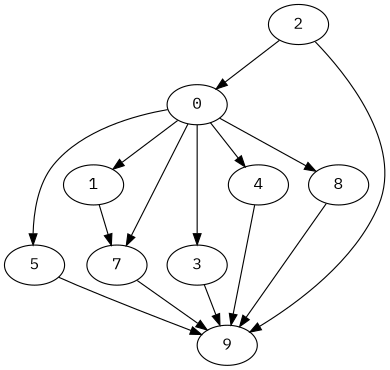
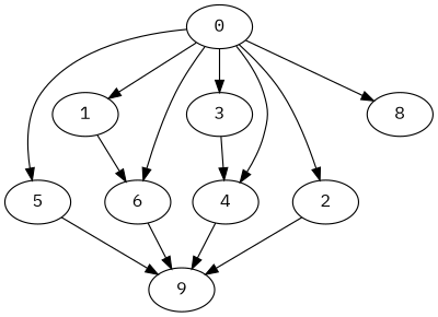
  digraph {
    "Duplicate states"=0
    GraphType=F_J
    "Max states in OPEN"=0
    Modes="120000ms; topo-ordered tasks, ; Pruning: task equivalence, fixed order ready list, ; F-value: ; Optimisation: best schedule length (SL) optimisation on equal, "
    NumberOfTasks=10
    "Pruned using list schedule length"=134
    "States removed from OPEN"=0
    TargetSystem="Homogeneous-2"
    "Time to schedule (ms)"=158
    "Total idle time"=47
    "Total schedule length"=554
    "Total sequential time"=1028
    "Total states created"=2770
    fontname="IBM Plex Mono"
    node [Processor=1 Weight=119 fontname="IBM Plex Mono"]
    edge [Weight=8 fontname="IBM Plex Mono"]
    0 ["Finish time"=45 Processor=0 "Start time"=0 Weight=45]
    5 ["Finish time"=315 "Start time"=166 Weight=149]
    1 ["Finish time"=449 "Start time"=315 Weight=134]
    3 ["Finish time"=166 "Start time"=47]
    4 ["Finish time"=298 Processor=0 "Start time"=179]
-   7 ["Finish time"=521 Processor=0 "Start time"=402]
+   7 ["Finish time"=521 Processor=0 "Start time"=402 label=6]
    2 ["Finish time"=402 Processor=0 "Start time"=298 Weight=104]
    8 ["Finish time"=524 "Start time"=449 Weight=75]
    9 ["Finish time"=554 "Start time"=524 Weight=30]
    0 -> 5 [Weight=5]
    0 -> 1 [Weight=6]
    0 -> 3 [Weight=2]
    0 -> 4 [Weight=9]
    0 -> 7
-   2 -> 0
+   0 -> 2
    0 -> 8 [Weight=7]
    5 -> 9
    1 -> 7 [Weight=7]
-   3 -> 9
+   3 -> 4
    4 -> 9 [Weight=4]
    7 -> 9 [Weight=3]
    2 -> 9 [Weight=2]
-   8 -> 9 [Weight=7]
  }
